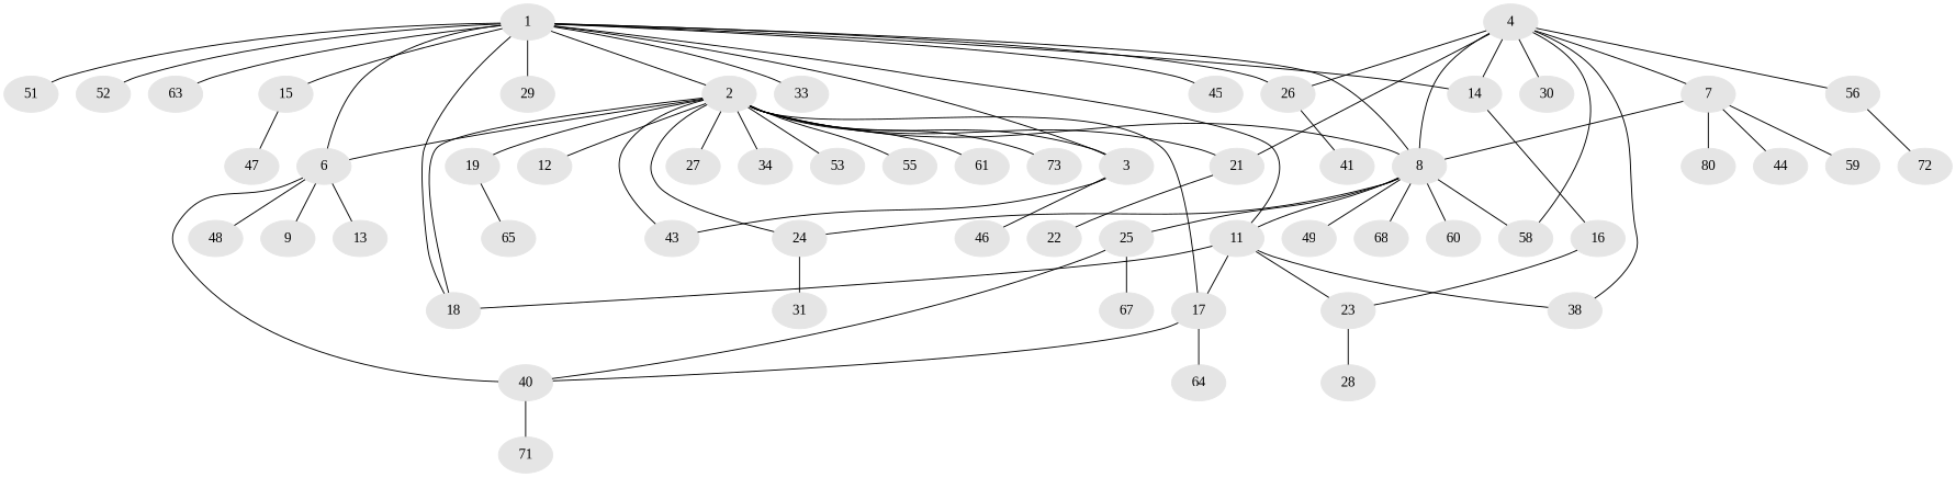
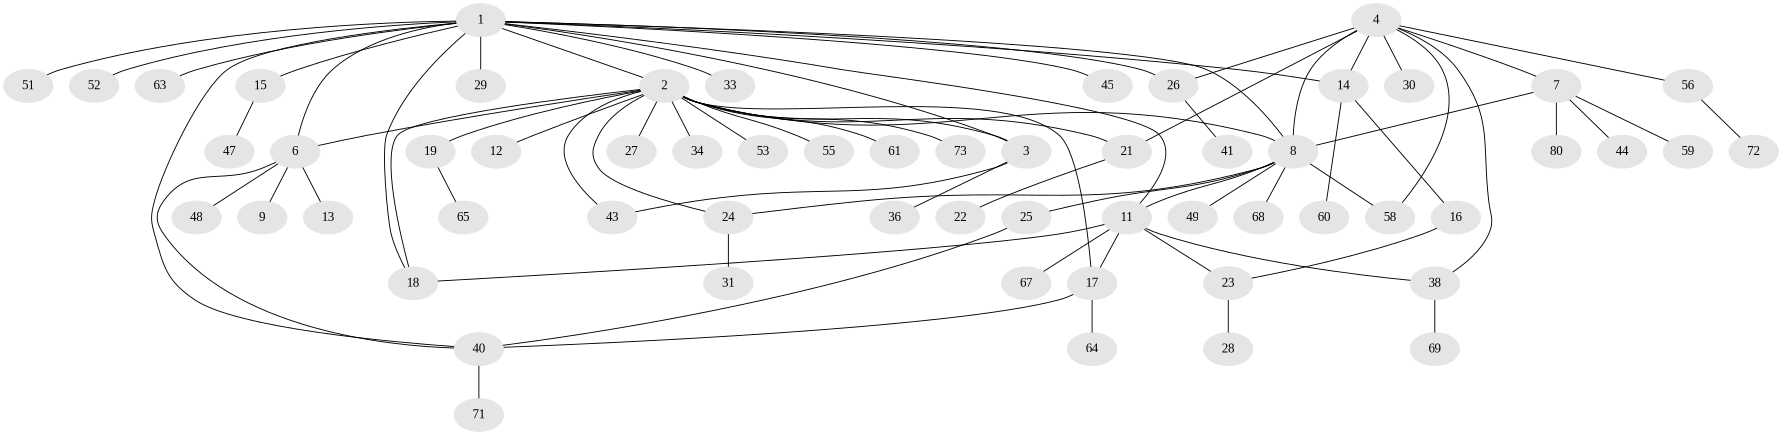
  graph {
    fontname="Liberation Serif"
    node [color=gray90 fontname="Liberation Serif" style=filled]
    edge [fontname="Liberation Serif"]
    1 [super="+5"]
    2 [super="+30"]
    3 [super="+35"]
    6 [super="+39"]
    8 [super="+37"]
    11 [super="+76"]
    14 [super="+47"]
    15 [super="+32"]
    18 [super="+54"]
    26 [super="+57"]
    29
    33
    40 [super="+50"]
    45
    51
    52
    63
    12
    17 [super="+74"]
    19
    21 [super="+62"]
    24 [super="+75"]
    27
    34
    43
    53
    55
    61
    73
-   46
+   46 [label=36]
    9
    13
    48
    58
    25
    49
    60
    68
    38
    23 [super="+78"]
    16
    n42 [label=47]
    41
    71
    4 [super="+36"]
    7 [super="+20"]
    56 [super="+77"]
    n48 [label=30]
    64
    65
    22
    31
    n53 [label=80]
    44
    59
+   69
    72
    67
    28
    1 -- 2
    1 -- 3
    1 -- 6
    1 -- 8
    1 -- 11
    1 -- 14
    1 -- 15
    1 -- 18
    1 -- 26
    1 -- 29
    1 -- 33
+   1 -- 40
    1 -- 45
    1 -- 51 [weight=2]
    1 -- 52
    1 -- 63
    2 -- 3
    2 -- 6
    2 -- 8
    2 -- 18
    2 -- 12
    2 -- 17
    2 -- 19
    2 -- 21
    2 -- 24
    2 -- 27
    2 -- 34
    2 -- 43
    2 -- 53
    2 -- 55
    2 -- 61
    2 -- 73
    3 -- 43
    3 -- 46
    6 -- 40
    6 -- 9
    6 -- 13
    6 -- 48
    8 -- 11
    8 -- 24
    8 -- 58
    8 -- 25
    8 -- 49
-   8 -- 60
+   14 -- 60
    8 -- 68
    11 -- 18
    11 -- 17
    11 -- 38
    11 -- 23
    14 -- 16
    15 -- n42
    26 -- 41
    40 -- 71
    17 -- 40
    17 -- 64
    19 -- 65
    21 -- 22
    24 -- 31
    25 -- 40
-   25 -- 67
+   11 -- 67
+   38 -- 69
    23 -- 28
    16 -- 23
    4 -- 8
    4 -- 14 [weight=2]
    4 -- 26
    4 -- 21
    4 -- 58
    4 -- 38
    4 -- 7
    4 -- 56
    4 -- n48
    7 -- 8
    7 -- n53
    7 -- 44
    7 -- 59
    56 -- 72
  }
